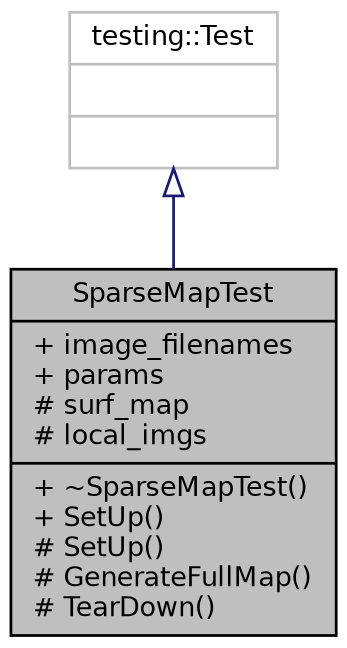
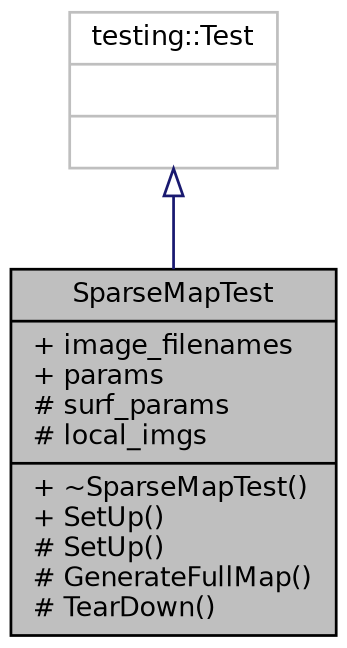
  digraph {
    node [fontname=Helvetica fontsize=10 shape=record style=filled]
-   n1 [color=black fillcolor=grey75 fontcolor=black height=0.2 label="{SparseMapTest\n|+ image_filenames\l+ params\l# surf_map\l# local_imgs\l|+ ~SparseMapTest()\l+ SetUp()\l# SetUp()\l# GenerateFullMap()\l# TearDown()\l}" width=0.4]
+   n1 [color=black fillcolor=grey75 fontcolor=black height=0.2 label="{SparseMapTest\n|+ image_filenames\l+ params\l# surf_params\l# local_imgs\l|+ ~SparseMapTest()\l+ SetUp()\l# SetUp()\l# GenerateFullMap()\l# TearDown()\l}" width=0.4]
    n2 [color=grey75 fillcolor=white height=0.2 label="{testing::Test\n||}" width=0.4]
    n2 -> n1 [arrowtail=onormal color=midnightblue dir=back fontname=Helvetica fontsize=10 labelfontname=Helvetica labelfontsize=10 style=solid]
  }
